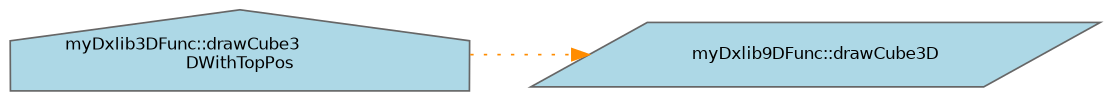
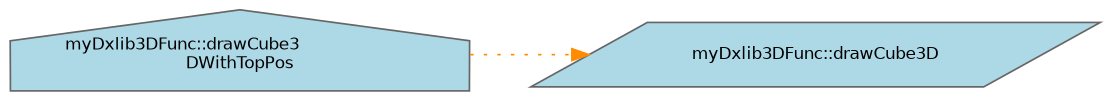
  digraph {
    rankdir=LR
    node [color=gray40 fillcolor=lightblue fontname=Helvetica fontsize=10 style=filled]
    n1 [fontcolor=black height=0.2 label="myDxlib3DFunc::drawCube3\lDWithTopPos" shape=house width=0.4]
-   n2 [height=0.2 label="myDxlib9DFunc::drawCube3D" shape=parallelogram width=0.4]
+   n2 [height=0.2 label="myDxlib3DFunc::drawCube3D" shape=parallelogram width=0.4]
    n1 -> n2 [color=darkorange fontname=Helvetica fontsize=10 labelfontname=Helvetica labelfontsize=10 style=dotted]
  }
